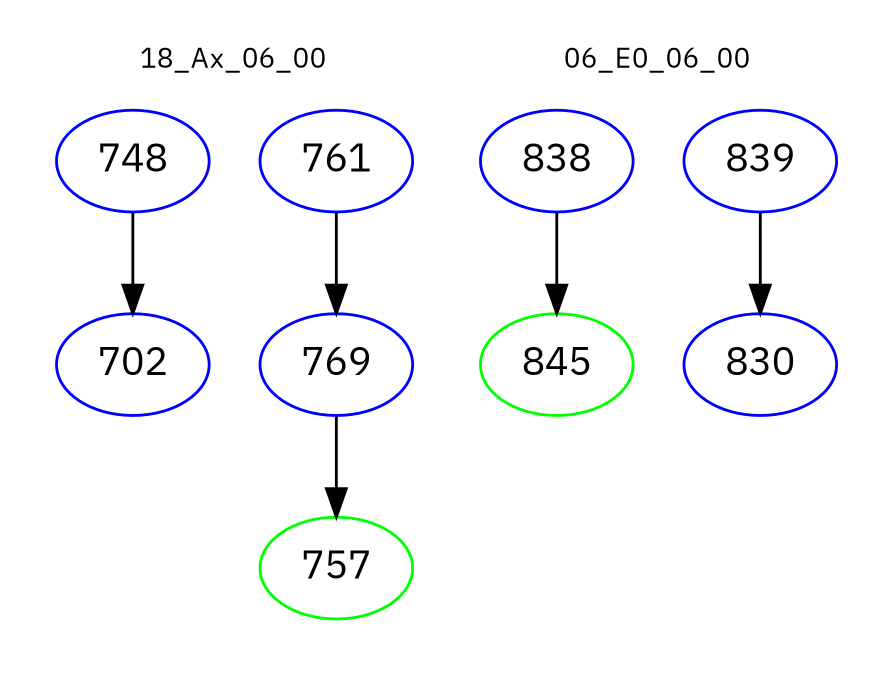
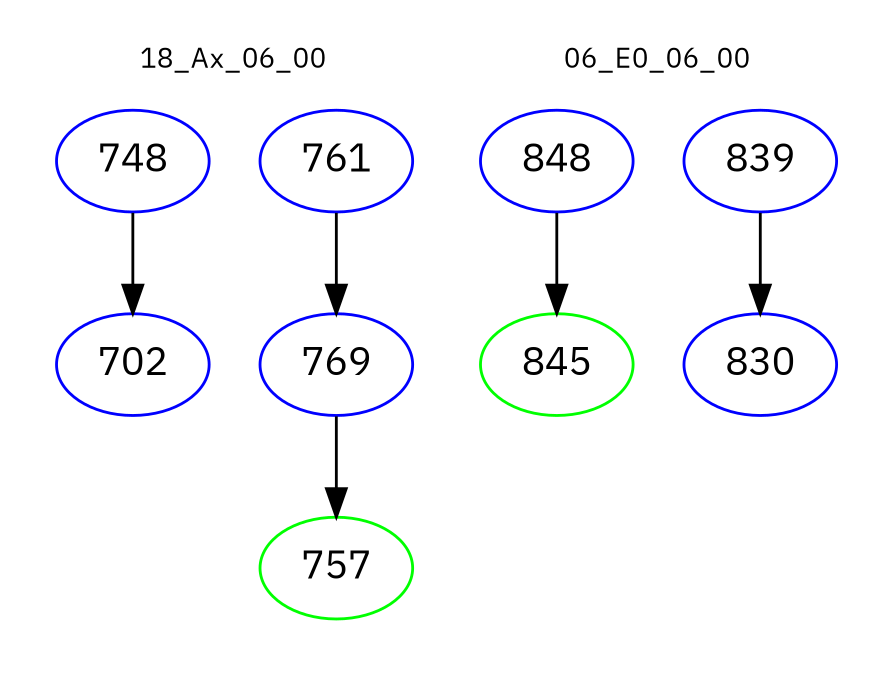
  digraph {
    fontname="IBM Plex Sans"
    node [color=blue fontname="IBM Plex Sans"]
    edge [color=black fontname="IBM Plex Sans"]
    n1 [label=761]
    n2 [label=748]
    n3 [label=769]
    n4 [label=702]
    n5 [color=green label=757]
    n6 [label=839]
-   n7 [label=838]
+   n7 [label=848]
    n8 [label=830]
    n9 [color=green label=845]
    subgraph cluster_1 {
      color=white
      fontsize=10
      label="18_Ax_06_00"
      n1
      n2
      n3
      n4
      n5
    }
    subgraph cluster_2 {
      color=white
      fontsize=10
      label="06_E0_06_00"
      n6
      n7
      n8
      n9
    }
    n1 -> n3
    n2 -> n4
    n3 -> n5
    n6 -> n8
    n7 -> n9
  }
